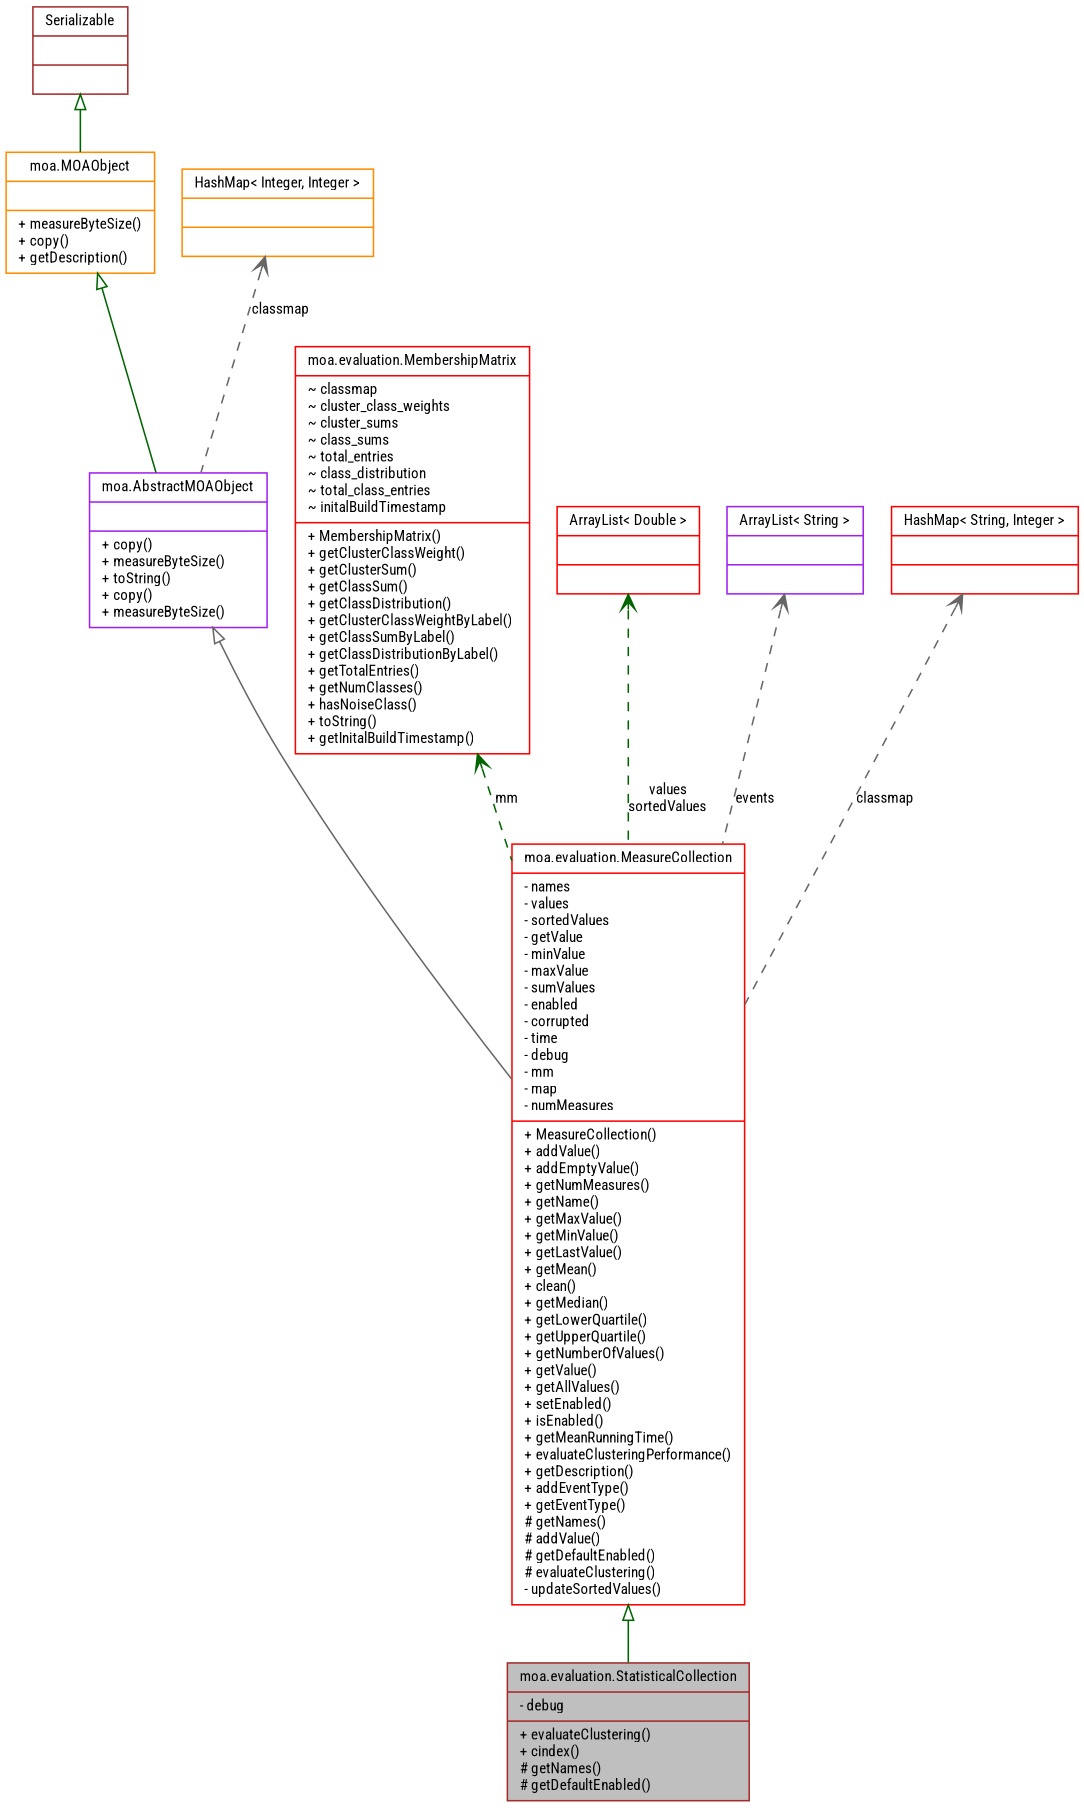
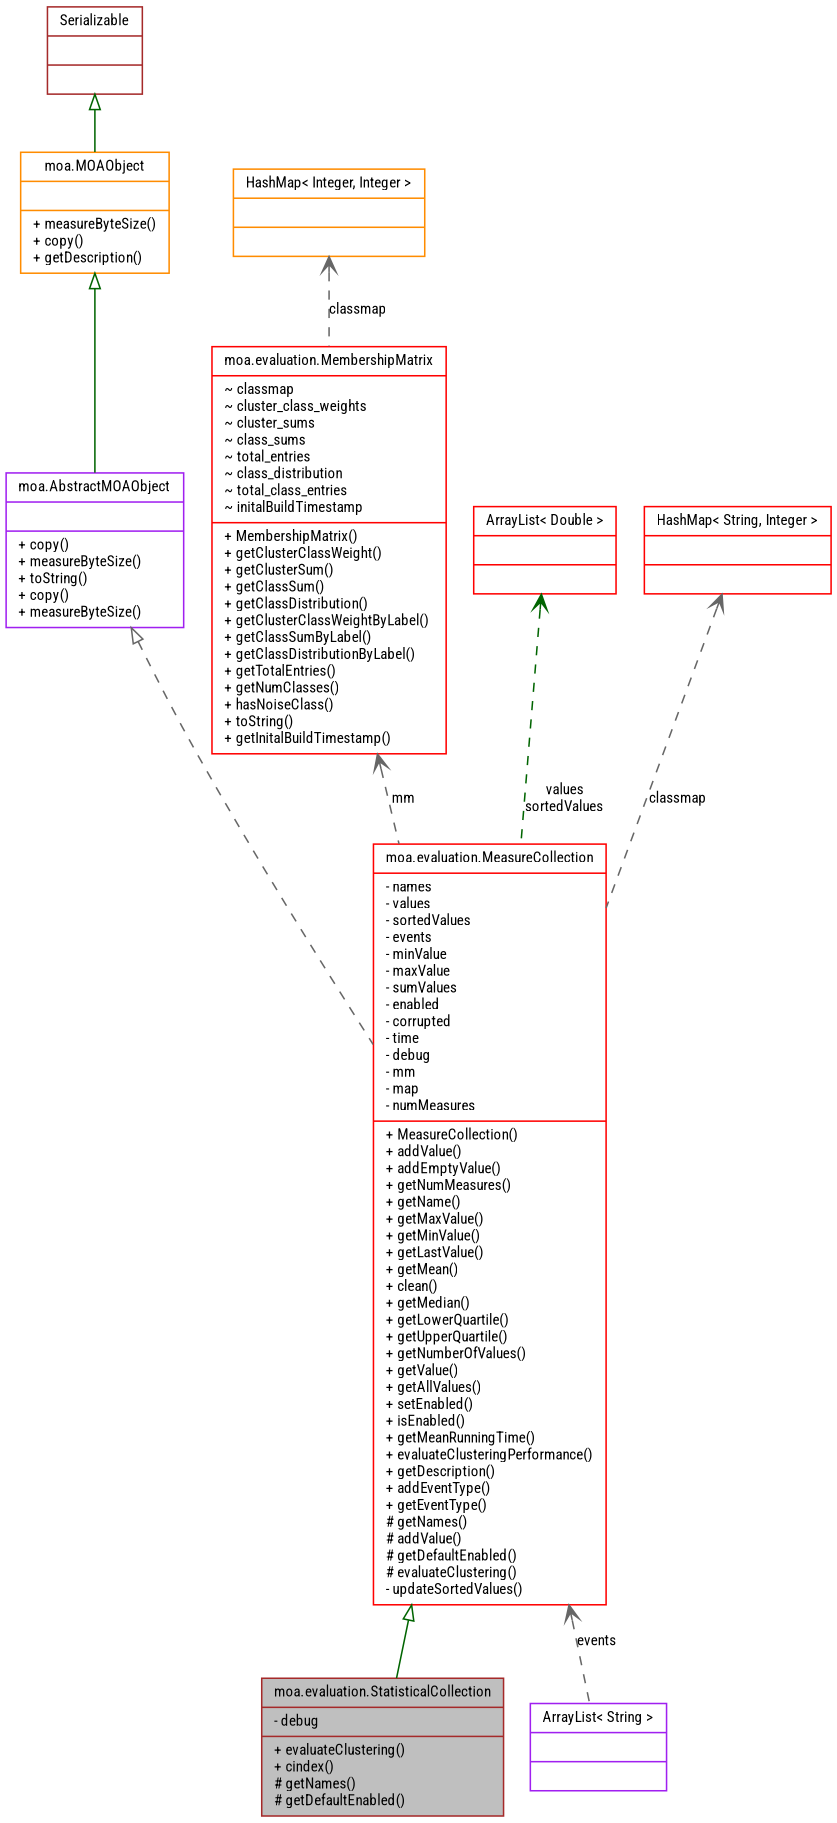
  digraph {
    fontname="Roboto Condensed"
    node [color=red fillcolor=white fontname="Roboto Condensed" fontsize=10 shape=record style=filled]
    edge [arrowtail=open color=darkgreen dir=back fontname="Roboto Condensed" fontsize=10 labelfontname=Helvetica labelfontsize=10 style=dashed]
    n1 [color=brown fillcolor=grey75 fontcolor=black height=0.2 label="{moa.evaluation.StatisticalCollection\n|- debug\l|+ evaluateClustering()\l+ cindex()\l# getNames()\l# getDefaultEnabled()\l}" width=0.4]
-   n2 [height=0.2 label="{moa.evaluation.MeasureCollection\n|- names\l- values\l- sortedValues\l- getValue\l- minValue\l- maxValue\l- sumValues\l- enabled\l- corrupted\l- time\l- debug\l- mm\l- map\l- numMeasures\l|+ MeasureCollection()\l+ addValue()\l+ addEmptyValue()\l+ getNumMeasures()\l+ getName()\l+ getMaxValue()\l+ getMinValue()\l+ getLastValue()\l+ getMean()\l+ clean()\l+ getMedian()\l+ getLowerQuartile()\l+ getUpperQuartile()\l+ getNumberOfValues()\l+ getValue()\l+ getAllValues()\l+ setEnabled()\l+ isEnabled()\l+ getMeanRunningTime()\l+ evaluateClusteringPerformance()\l+ getDescription()\l+ addEventType()\l+ getEventType()\l# getNames()\l# addValue()\l# getDefaultEnabled()\l# evaluateClustering()\l- updateSortedValues()\l}" width=0.4]
+   n2 [height=0.2 label="{moa.evaluation.MeasureCollection\n|- names\l- values\l- sortedValues\l- events\l- minValue\l- maxValue\l- sumValues\l- enabled\l- corrupted\l- time\l- debug\l- mm\l- map\l- numMeasures\l|+ MeasureCollection()\l+ addValue()\l+ addEmptyValue()\l+ getNumMeasures()\l+ getName()\l+ getMaxValue()\l+ getMinValue()\l+ getLastValue()\l+ getMean()\l+ clean()\l+ getMedian()\l+ getLowerQuartile()\l+ getUpperQuartile()\l+ getNumberOfValues()\l+ getValue()\l+ getAllValues()\l+ setEnabled()\l+ isEnabled()\l+ getMeanRunningTime()\l+ evaluateClusteringPerformance()\l+ getDescription()\l+ addEventType()\l+ getEventType()\l# getNames()\l# addValue()\l# getDefaultEnabled()\l# evaluateClustering()\l- updateSortedValues()\l}" width=0.4]
    n3 [color=purple height=0.2 label="{moa.AbstractMOAObject\n||+ copy()\l+ measureByteSize()\l+ toString()\l+ copy()\l+ measureByteSize()\l}" width=0.4]
    n4 [color=darkorange height=0.2 label="{moa.MOAObject\n||+ measureByteSize()\l+ copy()\l+ getDescription()\l}" width=0.4]
    n5 [color=brown height=0.2 label="{Serializable\n||}" width=0.4]
    n6 [height=0.2 label="{moa.evaluation.MembershipMatrix\n|~ classmap\l~ cluster_class_weights\l~ cluster_sums\l~ class_sums\l~ total_entries\l~ class_distribution\l~ total_class_entries\l~ initalBuildTimestamp\l|+ MembershipMatrix()\l+ getClusterClassWeight()\l+ getClusterSum()\l+ getClassSum()\l+ getClassDistribution()\l+ getClusterClassWeightByLabel()\l+ getClassSumByLabel()\l+ getClassDistributionByLabel()\l+ getTotalEntries()\l+ getNumClasses()\l+ hasNoiseClass()\l+ toString()\l+ getInitalBuildTimestamp()\l}" width=0.4]
    n7 [color=darkorange height=0.2 label="{HashMap\< Integer, Integer \>\n||}" width=0.4]
    n8 [height=0.2 label="{ArrayList\< Double \>\n||}" width=0.4]
    n9 [color=purple height=0.2 label="{ArrayList\< String \>\n||}" width=0.4]
    n10 [height=0.2 label="{HashMap\< String, Integer \>\n||}" width=0.4]
    n2 -> n1 [arrowtail=empty style=solid]
-   n3 -> n2 [arrowtail=empty color=gray40 style=solid]
+   n3 -> n2 [arrowtail=empty color=gray40]
    n4 -> n3 [arrowtail=empty style=solid]
    n5 -> n4 [arrowtail=empty style=solid]
-   n6 -> n2 [label=mm]
-   n7 -> n3 [color=gray40 label=classmap]
+   n6 -> n2 [color=gray40 label=mm]
+   n7 -> n6 [color=gray40 label=classmap]
    n8 -> n2 [label="values\nsortedValues"]
-   n9 -> n2 [color=gray40 label=events]
+   n2 -> n9 [color=gray40 label=events]
    n10 -> n2 [color=gray40 label=classmap]
  }
